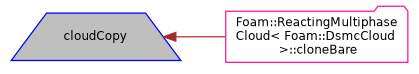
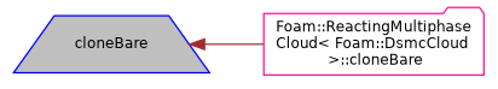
  digraph {
    rankdir=LR
    fontname="DejaVu Sans"
    node [fontname="DejaVu Sans" fontsize=10]
-   n1 [color=blue fillcolor=grey75 fontcolor=black height=0.2 label=cloudCopy shape=trapezium style=filled width=0.4]
+   n1 [color=blue fillcolor=grey75 fontcolor=black height=0.2 label=cloneBare shape=trapezium style=filled width=0.4]
    n2 [color=deeppink height=0.2 label="Foam::ReactingMultiphase\lCloud\< Foam::DsmcCloud\l \>::cloneBare" shape=folder width=0.4]
    n1 -> n2 [color=brown dir=back fontname="DejaVu Sans" fontsize=10 labelfontname=FreeSans labelfontsize=10 style=solid]
  }
